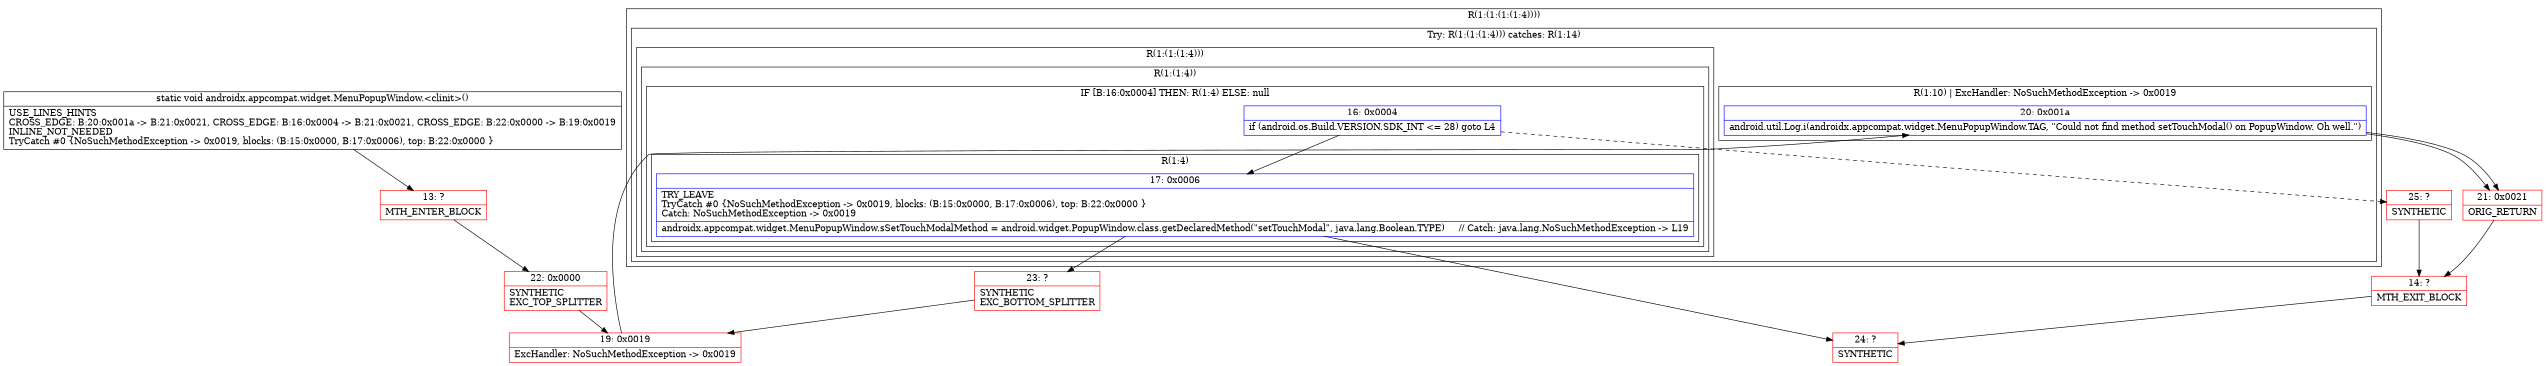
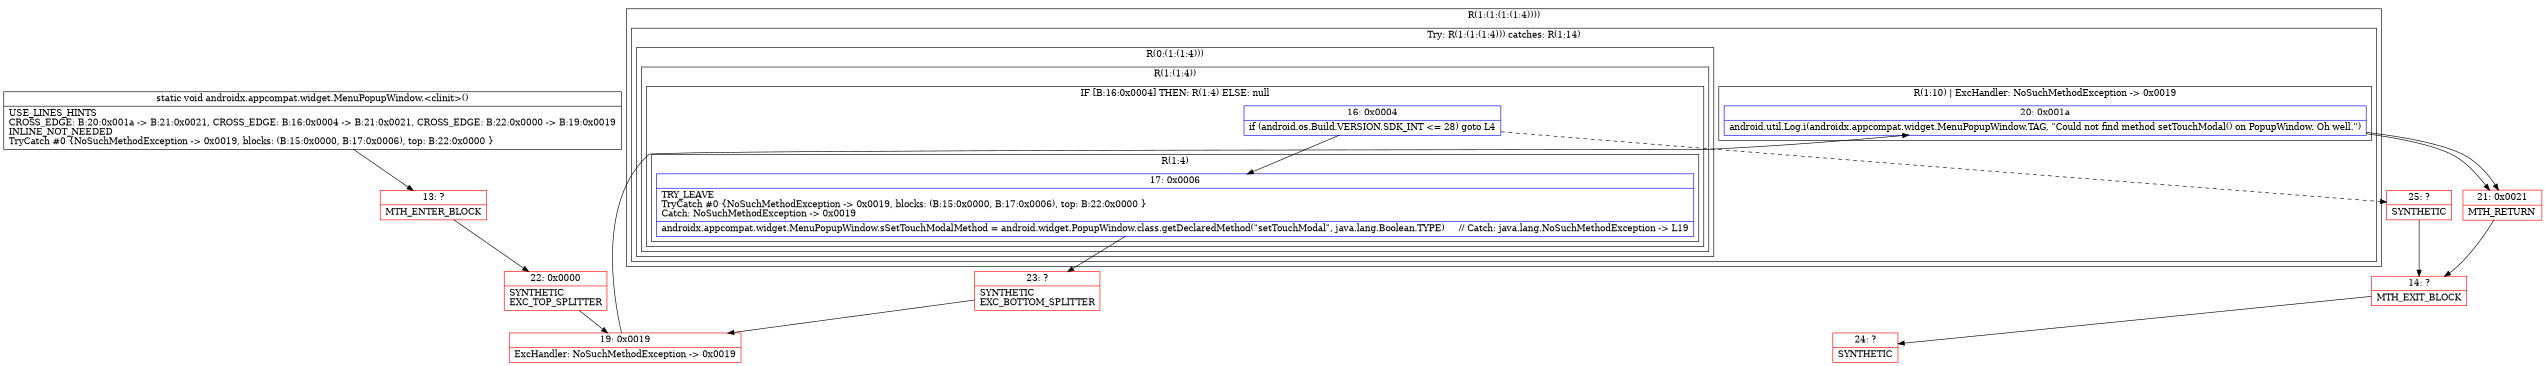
  digraph {
    node [color=red shape=record]
    n1 [color=blue label="{17\:\ 0x0006|TRY_LEAVE\lTryCatch #0 \{NoSuchMethodException \-\> 0x0019, blocks: (B:15:0x0000, B:17:0x0006), top: B:22:0x0000 \}\lCatch: NoSuchMethodException \-\> 0x0019\l|androidx.appcompat.widget.MenuPopupWindow.sSetTouchModalMethod = android.widget.PopupWindow.class.getDeclaredMethod(\"setTouchModal\", java.lang.Boolean.TYPE)     \/\/ Catch: java.lang.NoSuchMethodException \-\> L19\l}"]
    n2 [color=blue label="{16\:\ 0x0004|if (android.os.Build.VERSION.SDK_INT \<= 28) goto L4\l}"]
    n3 [color=blue label="{20\:\ 0x001a|android.util.Log.i(androidx.appcompat.widget.MenuPopupWindow.TAG, \"Could not find method setTouchModal() on PopupWindow. Oh well.\")\l}"]
    n4 [label="{23\:\ ?|SYNTHETIC\lEXC_BOTTOM_SPLITTER\l}"]
    n5 [label="{24\:\ ?|SYNTHETIC\l}"]
    n6 [label="{25\:\ ?|SYNTHETIC\l}"]
-   n7 [label="{21\:\ 0x0021|ORIG_RETURN\l}"]
+   n7 [label="{21\:\ 0x0021|MTH_RETURN\l}"]
    n8 [label="{14\:\ ?|MTH_EXIT_BLOCK\l}"]
    n9 [label="{19\:\ 0x0019|ExcHandler: NoSuchMethodException \-\> 0x0019\l}"]
    n10 [label="{13\:\ ?|MTH_ENTER_BLOCK\l}"]
    n11 [label="{22\:\ 0x0000|SYNTHETIC\lEXC_TOP_SPLITTER\l}"]
    n12 [label="{static void androidx.appcompat.widget.MenuPopupWindow.\<clinit\>()  | USE_LINES_HINTS\lCROSS_EDGE: B:20:0x001a \-\> B:21:0x0021, CROSS_EDGE: B:16:0x0004 \-\> B:21:0x0021, CROSS_EDGE: B:22:0x0000 \-\> B:19:0x0019\lINLINE_NOT_NEEDED\lTryCatch #0 \{NoSuchMethodException \-\> 0x0019, blocks: (B:15:0x0000, B:17:0x0006), top: B:22:0x0000 \}\l}" color=""]
    subgraph cluster_1 {
      label="R(1:(1:(1:(1:4))))"
      subgraph cluster_2 {
        label="Try: R(1:(1:(1:4))) catches: R(1:14)"
        subgraph cluster_3 {
-         label="R(1:(1:(1:4)))"
+         label="R(0:(1:(1:4)))"
          subgraph cluster_4 {
            label="R(1:(1:4))"
            subgraph cluster_5 {
              label="IF [B:16:0x0004] THEN: R(1:4) ELSE: null"
              n2
              subgraph cluster_6 {
                label="R(1:4)"
                n1
              }
            }
          }
        }
        subgraph cluster_7 {
          label="R(1:10) | ExcHandler: NoSuchMethodException \-\> 0x0019\l"
          n3
        }
      }
    }
    subgraph cluster_8 {
      label="R(1:10) | ExcHandler: NoSuchMethodException \-\> 0x0019\l"
    }
    n1 -> n4
-   n1 -> n5
    n2 -> n1
    n2 -> n6 [style=dashed]
    n3 -> n7
    n3 -> n7
    n4 -> n9
    n6 -> n8
    n7 -> n8
    n8 -> n5
    n9 -> n3
    n10 -> n11
    n11 -> n9
    n12 -> n10
  }
